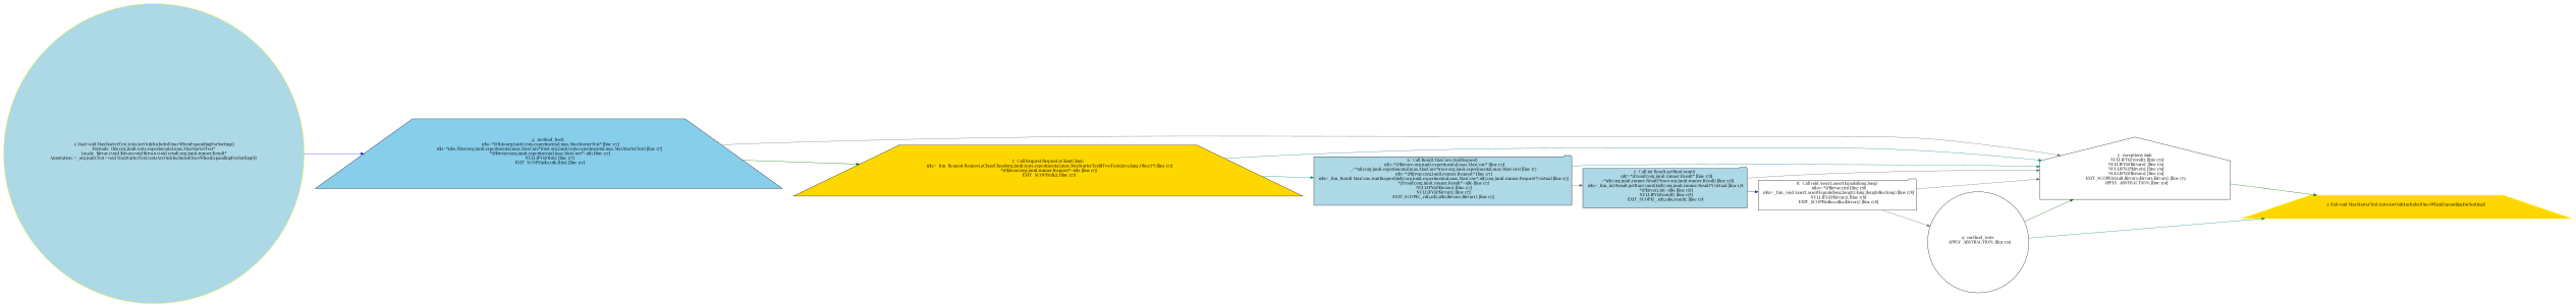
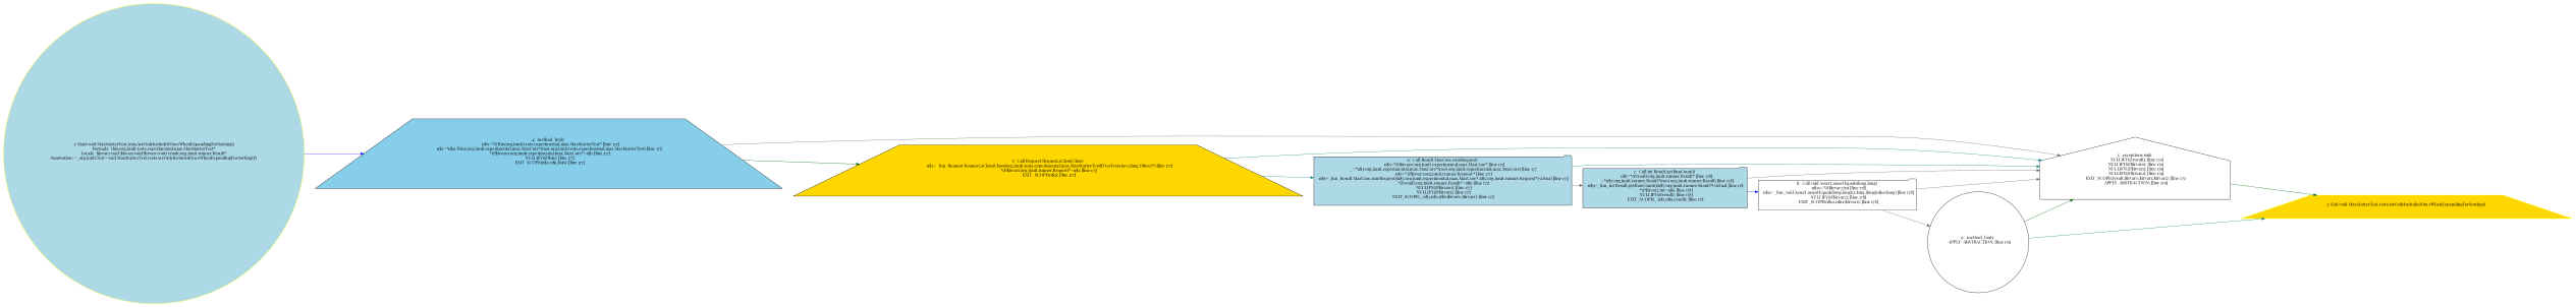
  digraph {
    rankdir=LR
    fontname="Playfair Display"
    node [style=filled fillcolor=lightblue shape=trapezium fontname="Playfair Display"]
    edge [color=gray40 fontname="Playfair Display"]
    n1 [color=yellow label="1: Start void MaxStarterTest.testsAreOnlyIncludedOnceWhenExpandingForSorting()\nFormals:  this:org.junit.tests.experimental.max.MaxStarterTest*\nLocals:  $irvar2:void $irvar1:void $irvar0:void result:org.junit.runner.Result*\nAnnotation: <_org.junit.Test> void MaxStarterTest.testsAreOnlyIncludedOnceWhenExpandingForSorting()() \n  " shape=circle]
    n2 [label="4:  method_body \n   n$0=*&this:org.junit.tests.experimental.max.MaxStarterTest* [line 177]\n  n$1=*n$0.fMax:org.junit.experimental.max.MaxCore*(root org.junit.tests.experimental.max.MaxStarterTest) [line 177]\n  *&$irvar0:org.junit.experimental.max.MaxCore*=n$1 [line 177]\n  NULLIFY(&this); [line 177]\n  EXIT_SCOPE(n$0,n$1,this); [line 177]\n " fillcolor=skyblue]
    n3 [label="3:  exceptions sink \n   NULLIFY(&result); [line 179]\n  NULLIFY(&$irvar0); [line 179]\n  NULLIFY(&$irvar1); [line 179]\n  NULLIFY(&$irvar2); [line 179]\n  EXIT_SCOPE(result,$irvar0,$irvar1,$irvar2); [line 179]\n  APPLY_ABSTRACTION; [line 179]\n " shape=house fillcolor=white]
    n4 [label="5:  Call Request Request.aClass(Class) \n   n$2=_fun_Request Request.aClass(Class)(org.junit.tests.experimental.max.MaxStarterTest$TwoTests:java.lang.Object*) [line 177]\n  *&$irvar1:org.junit.runner.Request*=n$2 [line 177]\n  EXIT_SCOPE(n$2); [line 177]\n " fillcolor=gold]
    n5 [color=yellow label="2: Exit void MaxStarterTest.testsAreOnlyIncludedOnceWhenExpandingForSorting() \n  " fillcolor=gold]
    n6 [label="6:  Call Result MaxCore.run(Request) \n   n$3=*&$irvar0:org.junit.experimental.max.MaxCore* [line 177]\n  _=*n$3:org.junit.experimental.max.MaxCore*(root org.junit.experimental.max.MaxCore) [line 177]\n  n$5=*&$irvar1:org.junit.runner.Request* [line 177]\n  n$6=_fun_Result MaxCore.run(Request)(n$3:org.junit.experimental.max.MaxCore*,n$5:org.junit.runner.Request*) virtual [line 177]\n  *&result:org.junit.runner.Result*=n$6 [line 177]\n  NULLIFY(&$irvar0); [line 177]\n  NULLIFY(&$irvar1); [line 177]\n  EXIT_SCOPE(_,n$3,n$5,n$6,$irvar0,$irvar1); [line 177]\n " shape=folder]
    n7 [label="7:  Call int Result.getRunCount() \n   n$7=*&result:org.junit.runner.Result* [line 178]\n  _=*n$7:org.junit.runner.Result*(root org.junit.runner.Result) [line 178]\n  n$9=_fun_int Result.getRunCount()(n$7:org.junit.runner.Result*) virtual [line 178]\n  *&$irvar2:int=n$9 [line 178]\n  NULLIFY(&result); [line 178]\n  EXIT_SCOPE(_,n$7,n$9,result); [line 178]\n " shape=folder]
    n8 [label="8:  Call void Assert.assertEquals(long,long) \n   n$10=*&$irvar2:int [line 178]\n  n$11=_fun_void Assert.assertEquals(long,long)(2:long,(long)n$10:long) [line 178]\n  NULLIFY(&$irvar2); [line 178]\n  EXIT_SCOPE(n$10,n$11,$irvar2); [line 178]\n " shape=folder fillcolor=white]
-   n9 [label="9:  method_tests \n   APPLY_ABSTRACTION; [line 179]\n " shape=circle fillcolor=white]
+   n9 [label="9:  method_body \n   APPLY_ABSTRACTION; [line 179]\n " shape=circle fillcolor=white]
    n1 -> n2 [color=blue]
    n2 -> n3
    n2 -> n4 [color=darkgreen]
    n3 -> n5 [color=darkgreen]
    n4 -> n3 [color=teal]
    n4 -> n6 [color=teal]
    n6 -> n3 [color=teal]
    n6 -> n7
    n7 -> n3
    n7 -> n8 [color=blue]
    n8 -> n3
    n8 -> n9
    n9 -> n3 [color=darkgreen]
    n9 -> n5 [color=teal]
  }
